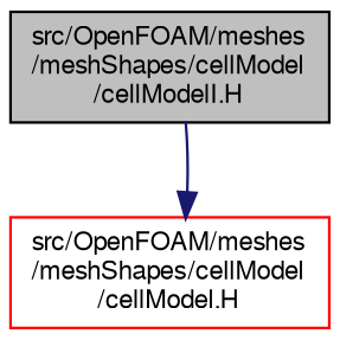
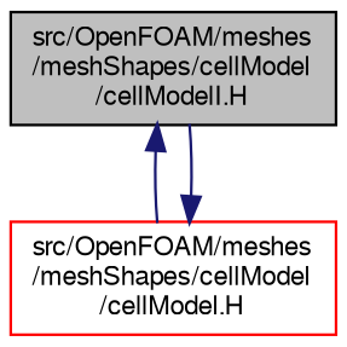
  digraph {
    node [fontname=FreeSans fontsize=10 shape=record]
    edge [color=midnightblue dir=back fontname=FreeSans fontsize=10 labelfontname=FreeSans labelfontsize=10 style=solid]
    n1 [color=black fillcolor=grey75 fontcolor=black height=0.2 label="src/OpenFOAM/meshes\l/meshShapes/cellModel\l/cellModelI.H" style=filled width=0.4]
    n2 [color=red height=0.2 label="src/OpenFOAM/meshes\l/meshShapes/cellModel\l/cellModel.H" width=0.4]
+   n1 -> n2
    n2 -> n1
  }
